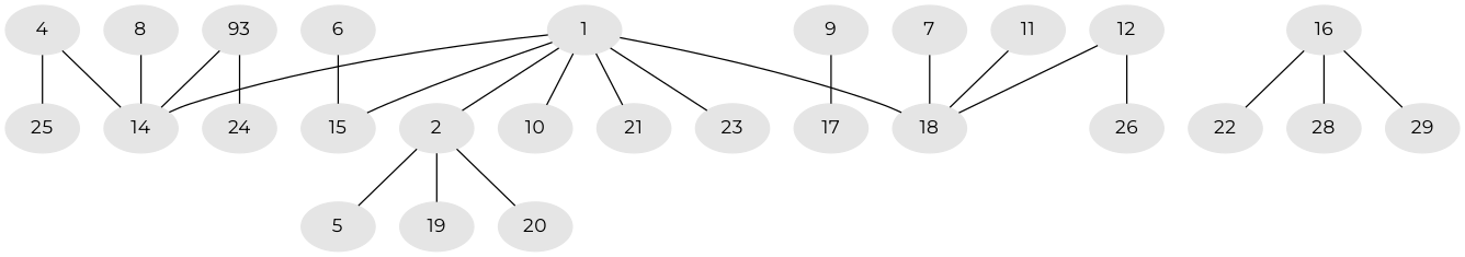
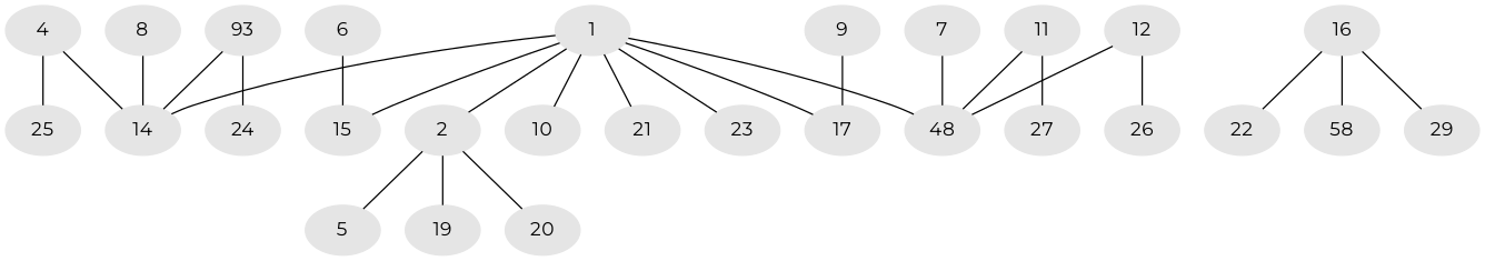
  graph {
    fontname=Montserrat
    node [color=gray90 fontname=Montserrat style=filled]
    edge [fontname=Montserrat weight=1.0]
    1
    2
    10
    14
    15
    17
-   18
+   18 [label=48]
    21
    23
    5
    19
    20
    4
    25
    6
    7
    8
    9
    11
+   27
    12
    26
    n23 [label=93]
    24
    16
    22
-   28
+   28 [label=58]
    29
    1 -- 2
    1 -- 10
    1 -- 14
    1 -- 15
+   1 -- 17
    1 -- 18
    1 -- 21
    1 -- 23
    2 -- 5
    2 -- 19
    2 -- 20
    4 -- 14
    4 -- 25
    6 -- 15
    7 -- 18
    8 -- 14
    9 -- 17
    11 -- 18
+   11 -- 27
    12 -- 18
    12 -- 26
    n23 -- 14
    n23 -- 24
    16 -- 22
    16 -- 28
    16 -- 29
  }
